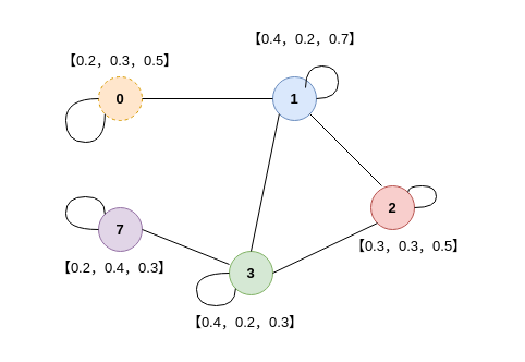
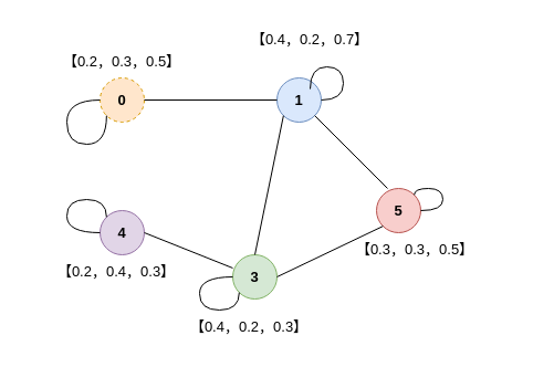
  <mxCell id="0" />
  <mxCell id="1" parent="0" />
  <mxCell id="2" value="0" style="ellipse;whiteSpace=wrap;html=1;aspect=fixed;fillColor=#ffe6cc;strokeColor=#d79b00;fontStyle=1;fontSize=13;dashed=1;" vertex="1" parent="1"><mxGeometry x="90" y="70" width="40" height="40" as="geometry" /></mxCell>
  <mxCell id="3" value="1" style="ellipse;whiteSpace=wrap;html=1;aspect=fixed;fillColor=#dae8fc;strokeColor=#6c8ebf;fontStyle=1;fontSize=13;" vertex="1" parent="1"><mxGeometry x="250" y="70" width="40" height="40" as="geometry" /></mxCell>
- <mxCell id="4" value="2" style="ellipse;whiteSpace=wrap;html=1;aspect=fixed;fillColor=#f8cecc;strokeColor=#b85450;fontStyle=1;fontSize=13;" vertex="1" parent="1"><mxGeometry x="340" y="170" width="40" height="40" as="geometry" /></mxCell>
+ <mxCell id="4" value="5" style="ellipse;whiteSpace=wrap;html=1;aspect=fixed;fillColor=#f8cecc;strokeColor=#b85450;fontStyle=1;fontSize=13;" vertex="1" parent="1"><mxGeometry x="340" y="170" width="40" height="40" as="geometry" /></mxCell>
  <mxCell id="5" value="3" style="ellipse;whiteSpace=wrap;html=1;aspect=fixed;fillColor=#d5e8d4;strokeColor=#82b366;fontStyle=1;fontSize=13;" vertex="1" parent="1"><mxGeometry x="210" y="230" width="40" height="40" as="geometry" /></mxCell>
- <mxCell id="6" value="7" style="ellipse;whiteSpace=wrap;html=1;aspect=fixed;fillColor=#e1d5e7;strokeColor=#9673a6;fontStyle=1;fontSize=13;" vertex="1" parent="1"><mxGeometry x="90" y="190" width="40" height="40" as="geometry" /></mxCell>
+ <mxCell id="6" value="4" style="ellipse;whiteSpace=wrap;html=1;aspect=fixed;fillColor=#e1d5e7;strokeColor=#9673a6;fontStyle=1;fontSize=13;" vertex="1" parent="1"><mxGeometry x="90" y="190" width="40" height="40" as="geometry" /></mxCell>
  <mxCell id="7" value="" style="endArrow=none;html=1;fontSize=13;exitX=1;exitY=0.5;exitDx=0;exitDy=0;entryX=0;entryY=0.5;entryDx=0;entryDy=0;" edge="1" parent="1" source="2" target="3"><mxGeometry width="50" height="50" relative="1" as="geometry"><mxPoint x="460" y="10" as="sourcePoint" /><mxPoint x="510" y="-40" as="targetPoint" /></mxGeometry></mxCell>
  <mxCell id="8" value="" style="endArrow=none;html=1;fontSize=13;entryX=0.25;entryY=0;entryDx=0;entryDy=0;entryPerimeter=0;exitX=1;exitY=1;exitDx=0;exitDy=0;" edge="1" parent="1" source="3" target="4"><mxGeometry width="50" height="50" relative="1" as="geometry"><mxPoint x="280" y="100" as="sourcePoint" /><mxPoint x="510" y="-40" as="targetPoint" /></mxGeometry></mxCell>
  <mxCell id="9" value="" style="endArrow=none;html=1;fontSize=13;exitX=1;exitY=0.5;exitDx=0;exitDy=0;entryX=0;entryY=1;entryDx=0;entryDy=0;" edge="1" parent="1" source="5" target="4"><mxGeometry width="50" height="50" relative="1" as="geometry"><mxPoint x="287" y="120" as="sourcePoint" /><mxPoint x="320" y="160" as="targetPoint" /></mxGeometry></mxCell>
  <mxCell id="10" value="" style="endArrow=none;html=1;fontSize=13;entryX=1;entryY=0.5;entryDx=0;entryDy=0;exitX=0;exitY=0.3;exitDx=0;exitDy=0;exitPerimeter=0;" edge="1" parent="1" source="5" target="6"><mxGeometry width="50" height="50" relative="1" as="geometry"><mxPoint x="70" y="270" as="sourcePoint" /><mxPoint x="120" y="220" as="targetPoint" /></mxGeometry></mxCell>
  <mxCell id="11" value="" style="endArrow=none;html=1;fontSize=13;exitX=0.5;exitY=0;exitDx=0;exitDy=0;entryX=0;entryY=1;entryDx=0;entryDy=0;" edge="1" parent="1" source="5" target="3"><mxGeometry width="50" height="50" relative="1" as="geometry"><mxPoint x="460" y="10" as="sourcePoint" /><mxPoint x="510" y="-40" as="targetPoint" /></mxGeometry></mxCell>
  <mxCell id="12" value="【0.2，0.3，0.5】" style="text;html=1;strokeColor=none;fillColor=none;align=center;verticalAlign=middle;whiteSpace=wrap;rounded=0;fontSize=13;" vertex="1" parent="1"><mxGeometry x="25" y="40" width="170" height="30" as="geometry" /></mxCell>
  <mxCell id="13" value="【0.4，0.2，0.7】" style="text;html=1;strokeColor=none;fillColor=none;align=center;verticalAlign=middle;whiteSpace=wrap;rounded=0;fontSize=13;" vertex="1" parent="1"><mxGeometry x="195" y="20" width="170" height="30" as="geometry" /></mxCell>
  <mxCell id="14" value="【0.3，0.3，0.5】" style="text;html=1;strokeColor=none;fillColor=none;align=center;verticalAlign=middle;whiteSpace=wrap;rounded=0;fontSize=13;" vertex="1" parent="1"><mxGeometry x="290" y="210" width="170" height="30" as="geometry" /></mxCell>
  <mxCell id="15" value="【0.4，0.2，0.3】" style="text;html=1;strokeColor=none;fillColor=none;align=center;verticalAlign=middle;whiteSpace=wrap;rounded=0;fontSize=13;" vertex="1" parent="1"><mxGeometry x="140" y="280" width="170" height="30" as="geometry" /></mxCell>
  <mxCell id="16" value="【0.2，0.4，0.3】" style="text;html=1;strokeColor=none;fillColor=none;align=center;verticalAlign=middle;whiteSpace=wrap;rounded=0;fontSize=13;" vertex="1" parent="1"><mxGeometry x="20" y="230" width="170" height="30" as="geometry" /></mxCell>
  <mxCell id="17" value="" style="endArrow=none;html=1;fontSize=13;exitX=1;exitY=0.5;exitDx=0;exitDy=0;edgeStyle=orthogonalEdgeStyle;curved=1;entryX=1;entryY=0;entryDx=0;entryDy=0;" edge="1" parent="1" source="4" target="4"><mxGeometry width="50" height="50" relative="1" as="geometry"><mxPoint x="460" y="300" as="sourcePoint" /><mxPoint x="440" y="190" as="targetPoint" /><Array as="points"><mxPoint x="400" y="190" /><mxPoint x="400" y="170" /><mxPoint x="374" y="170" /></Array></mxGeometry></mxCell>
  <mxCell id="18" value="" style="endArrow=none;html=1;fontSize=13;exitX=1;exitY=0.5;exitDx=0;exitDy=0;edgeStyle=orthogonalEdgeStyle;curved=1;" edge="1" parent="1" source="3"><mxGeometry width="50" height="50" relative="1" as="geometry"><mxPoint x="460" y="300" as="sourcePoint" /><mxPoint x="280" y="80" as="targetPoint" /><Array as="points"><mxPoint x="310" y="90" /><mxPoint x="310" y="60" /><mxPoint x="280" y="60" /></Array></mxGeometry></mxCell>
  <mxCell id="19" value="" style="endArrow=none;html=1;fontSize=13;exitX=0;exitY=0.5;exitDx=0;exitDy=0;edgeStyle=orthogonalEdgeStyle;curved=1;entryX=0;entryY=1;entryDx=0;entryDy=0;" edge="1" parent="1" source="2" target="2"><mxGeometry width="50" height="50" relative="1" as="geometry"><mxPoint x="460" y="300" as="sourcePoint" /><mxPoint x="70" y="130" as="targetPoint" /><Array as="points"><mxPoint x="60" y="90" /><mxPoint x="60" y="130" /><mxPoint x="96" y="130" /></Array></mxGeometry></mxCell>
  <mxCell id="20" value="" style="endArrow=none;html=1;fontSize=13;exitX=0;exitY=0.5;exitDx=0;exitDy=0;edgeStyle=orthogonalEdgeStyle;curved=1;entryX=0;entryY=0;entryDx=0;entryDy=0;" edge="1" parent="1" source="6" target="6"><mxGeometry width="50" height="50" relative="1" as="geometry"><mxPoint x="460" y="300" as="sourcePoint" /><mxPoint x="50" y="170" as="targetPoint" /><Array as="points"><mxPoint x="60" y="210" /><mxPoint x="60" y="180" /><mxPoint x="96" y="180" /></Array></mxGeometry></mxCell>
  <mxCell id="21" value="" style="endArrow=none;html=1;fontSize=13;exitX=0;exitY=0.5;exitDx=0;exitDy=0;edgeStyle=orthogonalEdgeStyle;curved=1;entryX=0;entryY=1;entryDx=0;entryDy=0;" edge="1" parent="1" source="5" target="5"><mxGeometry width="50" height="50" relative="1" as="geometry"><mxPoint x="460" y="300" as="sourcePoint" /><mxPoint x="170" y="280" as="targetPoint" /><Array as="points"><mxPoint x="180" y="250" /><mxPoint x="180" y="280" /><mxPoint x="216" y="280" /></Array></mxGeometry></mxCell>
